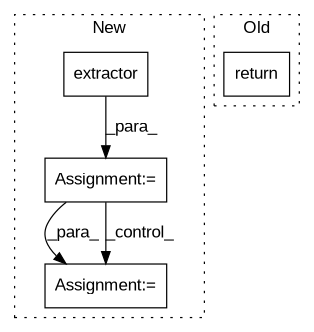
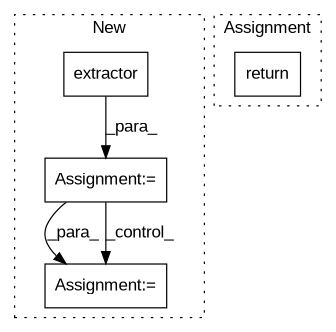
  digraph {
    fontname="Liberation Sans"
    node [a=7 shape=box fontname="Liberation Sans"]
    edge [fontname="Liberation Sans"]
    n1 [a=32 l="10,1" label=extractor s="1901,1915"]
    n2 [l=1 label="Assignment:=" s=1935]
    n3 [l="53,2" label="Assignment:=" s="1837,1916"]
    n4 [a=41 l=7 label=return s=2804]
    subgraph cluster_1 {
      label=New
      style=dotted
      n1
      n2
      n3
    }
    subgraph cluster_2 {
-     label=Old
+     label=Assignment
      style=dotted
      n4
    }
    n1 -> n3 [label=_para_]
    n3 -> n2 [label=_para_]
    n3 -> n2 [label=_control_]
  }
